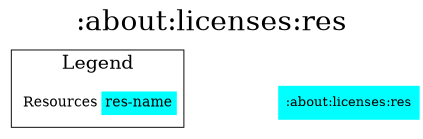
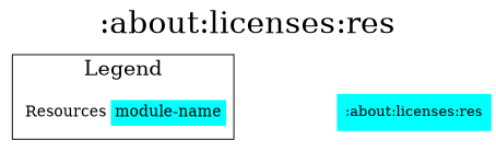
  digraph {
    fontsize=30
    label=":about:licenses:res"
    labelloc=t
    rankdir=LR
    ranksep=1.5
    fontname="DejaVu Serif"
    node [shape=none style=filled fontname="DejaVu Serif"]
    ":about:licenses:res" [fillcolor="#00FFFF"]
-   n2 [fillcolor="#FFFFFF" fontsize=15 label=< <TABLE BORDER="0" CELLBORDER="0" CELLSPACING="0" CELLPADDING="4"> <TR><TD>Resources</TD><TD BGCOLOR="#00FFFF">res-name</TD></TR> </TABLE> > margin=0]
+   n2 [fillcolor="#FFFFFF" fontsize=15 label=< <TABLE BORDER="0" CELLBORDER="0" CELLSPACING="0" CELLPADDING="4"> <TR><TD>Resources</TD><TD BGCOLOR="#00FFFF">module-name</TD></TR> </TABLE> > margin=0]
    subgraph sub_1 {
      rank=same
      ":about:licenses:res"
    }
    subgraph cluster_2 {
      fontsize=20
      label=Legend
      n2
    }
    n2 -> ":about:licenses:res" [dir=forward style=invis fontname="DejaVu Serif"]
  }
